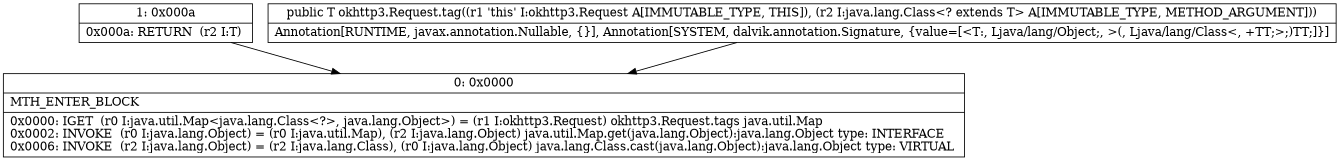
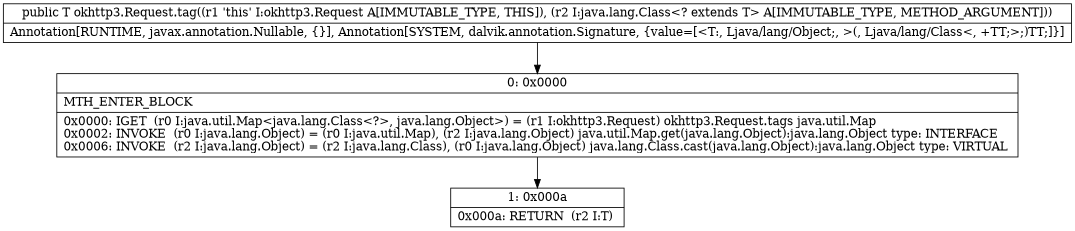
  digraph {
    node [shape=record]
    n1 [label="{0\:\ 0x0000|MTH_ENTER_BLOCK\l|0x0000: IGET  (r0 I:java.util.Map\<java.lang.Class\<?\>, java.lang.Object\>) = (r1 I:okhttp3.Request) okhttp3.Request.tags java.util.Map \l0x0002: INVOKE  (r0 I:java.lang.Object) = (r0 I:java.util.Map), (r2 I:java.lang.Object) java.util.Map.get(java.lang.Object):java.lang.Object type: INTERFACE \l0x0006: INVOKE  (r2 I:java.lang.Object) = (r2 I:java.lang.Class), (r0 I:java.lang.Object) java.lang.Class.cast(java.lang.Object):java.lang.Object type: VIRTUAL \l}"]
    n2 [label="{1\:\ 0x000a|0x000a: RETURN  (r2 I:T) \l}"]
    n3 [label="{public T okhttp3.Request.tag((r1 'this' I:okhttp3.Request A[IMMUTABLE_TYPE, THIS]), (r2 I:java.lang.Class\<? extends T\> A[IMMUTABLE_TYPE, METHOD_ARGUMENT]))  | Annotation[RUNTIME, javax.annotation.Nullable, \{\}], Annotation[SYSTEM, dalvik.annotation.Signature, \{value=[\<T:, Ljava\/lang\/Object;, \>(, Ljava\/lang\/Class\<, +TT;\>;)TT;]\}]\l}"]
-   n2 -> n1
+   n1 -> n2
    n3 -> n1
  }
